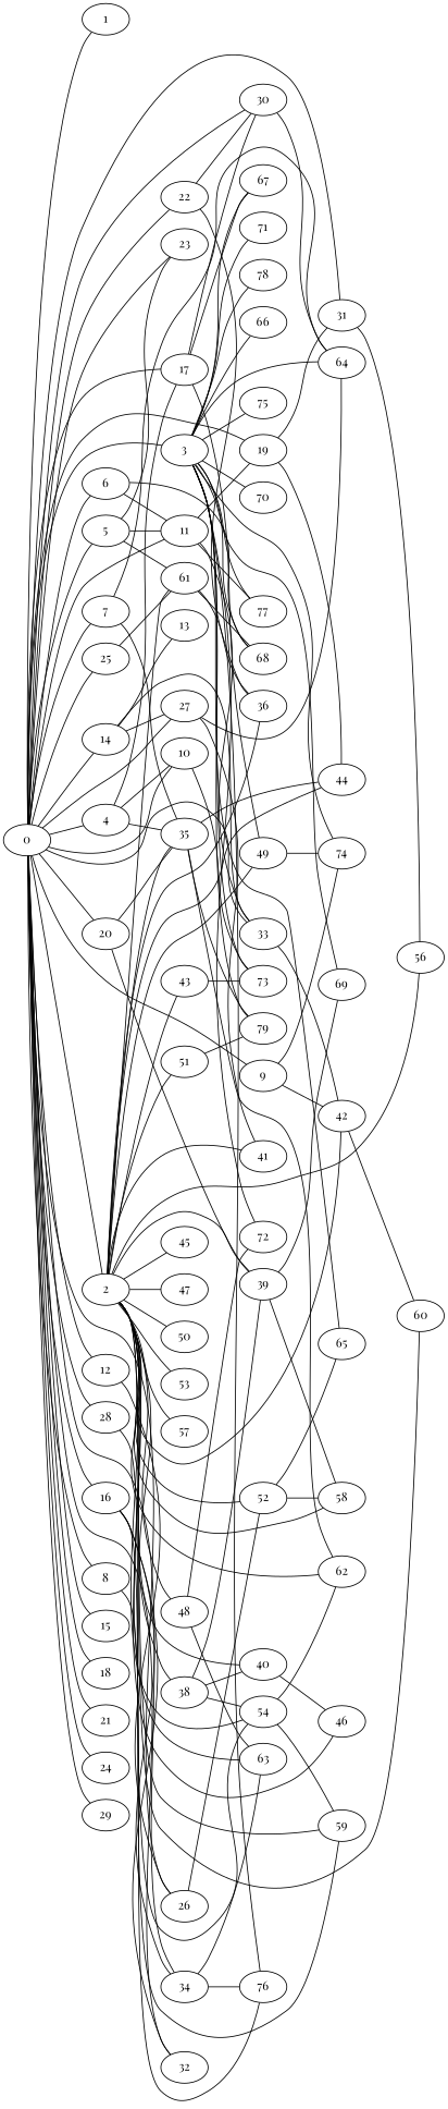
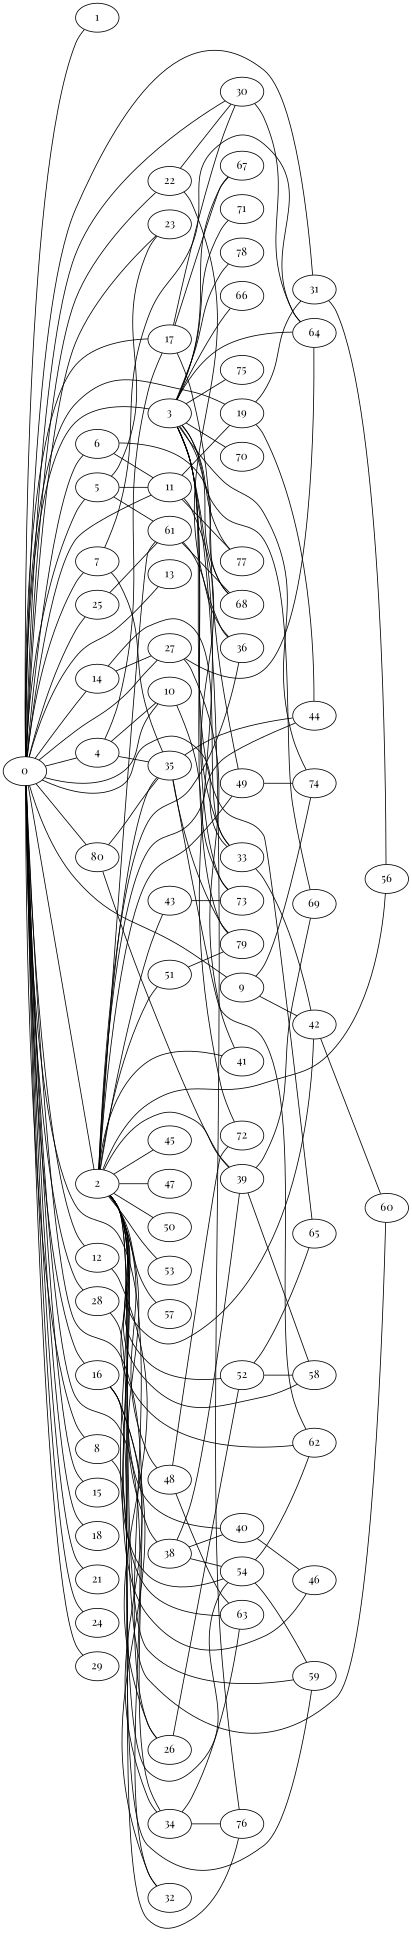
  graph {
    fontname="Playfair Display"
    rankdir=LR
    node [fontname="Playfair Display"]
    edge [fontname="Playfair Display"]
    0
    1
    2
    3
    4
    5
    6
    7
    8
    9
    10
    11
    12
    13
    14
    15
    16
    17
    18
    19
-   20
+   20 [label=80]
    21
    22
    23
    24
    25
    26
    27
    28
    29
    30
    31
    32
    33
    34
    35
    36
    38
    39
    40
    41
    42
    43
    44
    45
    46
    47
    48
    49
    50
    51
    52
    53
    54
    56
    57
    58
    59
    60
    61
    62
    63
    64
    66
    67
    68
    69
    70
    65
    72
    73
    74
    71
    76
    77
    78
    79
    75
    0 -- 1
    0 -- 2
    0 -- 3
    0 -- 4
    0 -- 5
    0 -- 6
    0 -- 7
    0 -- 8
    0 -- 9
    0 -- 10
    0 -- 11
    0 -- 12
-   14 -- 13
+   0 -- 13
    0 -- 14
    0 -- 15
    0 -- 16
    0 -- 17
    0 -- 18
    0 -- 19
    0 -- 20
    0 -- 21
    0 -- 22
    0 -- 23
    0 -- 24
    0 -- 25
    0 -- 26
    0 -- 27
    0 -- 28
    0 -- 29
    0 -- 30
    0 -- 31
    0 -- 32
    0 -- 33
    0 -- 34
    2 -- 35
    2 -- 36
    2 -- 38
    2 -- 39
    2 -- 40
    2 -- 41
    2 -- 42
    2 -- 43
    2 -- 44
    2 -- 45
    2 -- 46
    2 -- 47
    2 -- 48
    2 -- 49
    2 -- 50
    2 -- 51
    2 -- 52
    2 -- 53
    2 -- 54
    2 -- 56
    2 -- 57
    2 -- 58
    2 -- 59
    2 -- 60
    2 -- 61
    2 -- 62
    2 -- 63
    3 -- 64
    3 -- 66
    3 -- 67
    3 -- 68
    3 -- 69
    3 -- 70
    3 -- 65
    3 -- 72
    3 -- 73
    3 -- 74
    3 -- 71
    3 -- 76
    3 -- 77
    3 -- 78
    3 -- 79
    3 -- 75
    4 -- 10
    4 -- 17
    4 -- 35
    5 -- 11
    5 -- 23
    5 -- 61
    6 -- 11
    6 -- 68
    7 -- 35
    7 -- 64
    8 -- 76
    9 -- 42
    9 -- 74
    10 -- 73
    11 -- 19
    11 -- 33
    11 -- 77
    12 -- 26
    14 -- 27
    14 -- 33
    16 -- 32
    16 -- 34
    16 -- 59
    17 -- 30
    17 -- 49
    17 -- 67
    19 -- 31
    19 -- 44
    20 -- 35
    20 -- 39
    22 -- 30
    22 -- 36
    25 -- 61
    26 -- 52
    27 -- 41
    27 -- 64
    28 -- 54
    30 -- 64
    31 -- 56
    33 -- 42
    34 -- 63
    34 -- 76
    35 -- 44
    35 -- 62
    35 -- 79
    38 -- 39
    38 -- 40
    38 -- 54
    39 -- 58
    39 -- 69
    40 -- 46
    42 -- 60
    43 -- 73
    48 -- 63
    48 -- 72
    49 -- 74
    51 -- 79
    52 -- 58
    52 -- 65
    54 -- 59
    54 -- 62
    61 -- 36
    61 -- 68
  }
